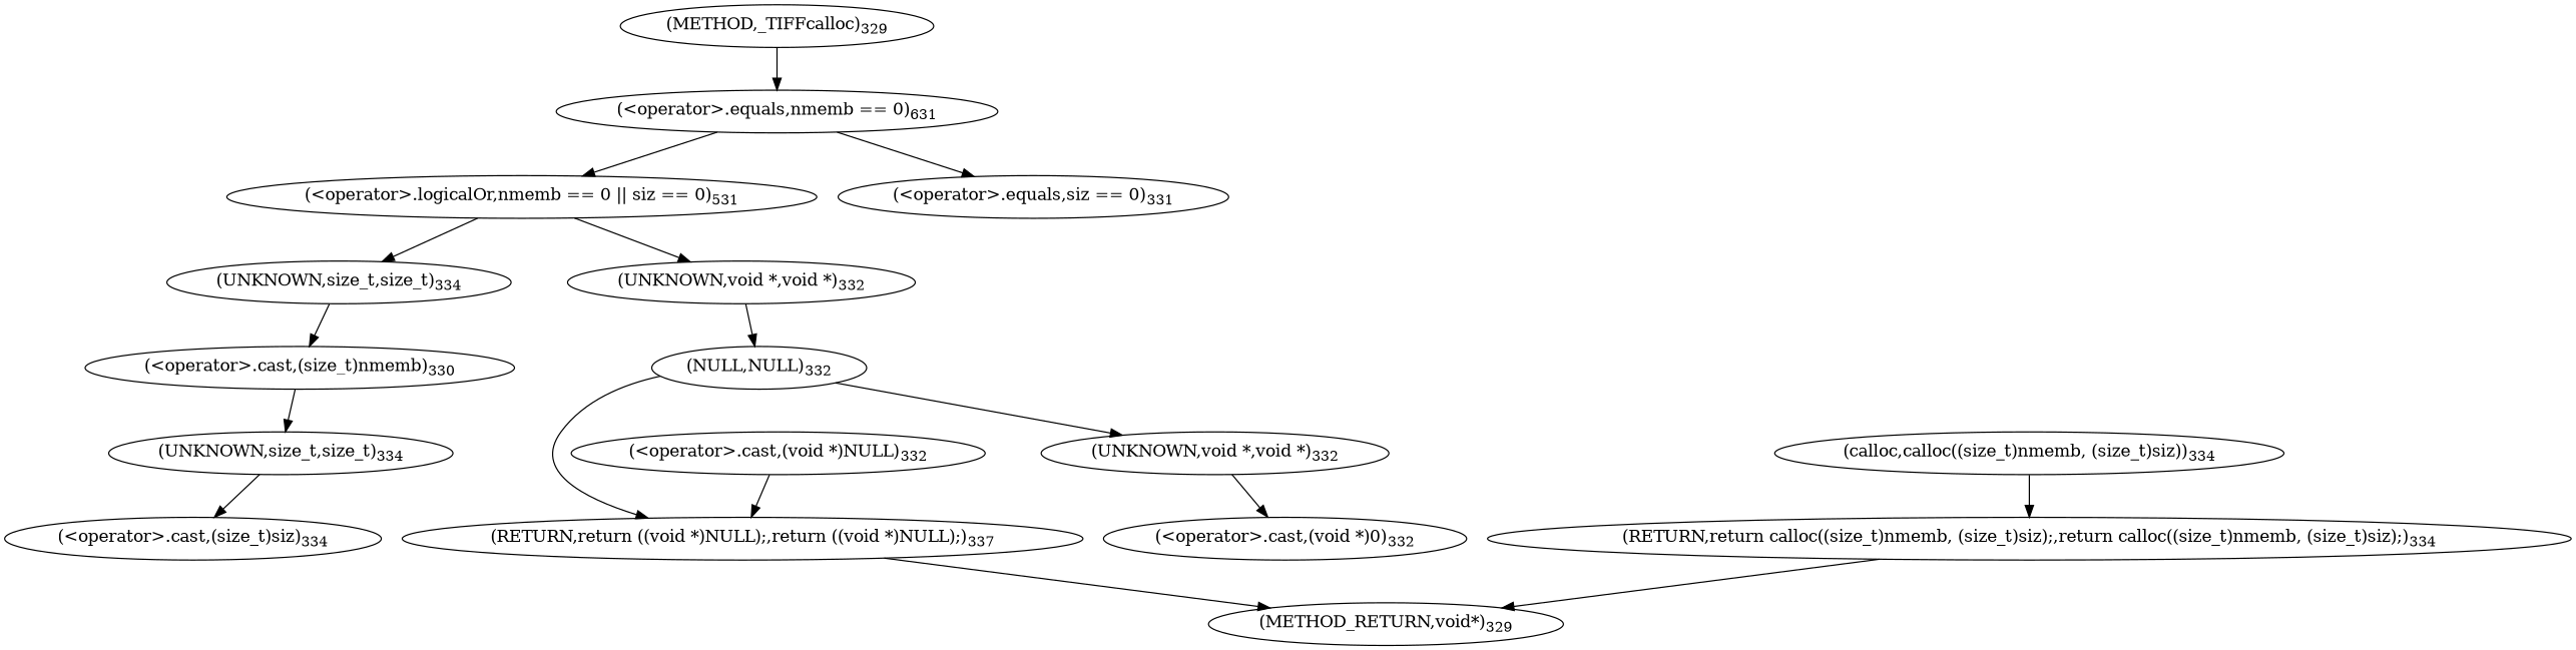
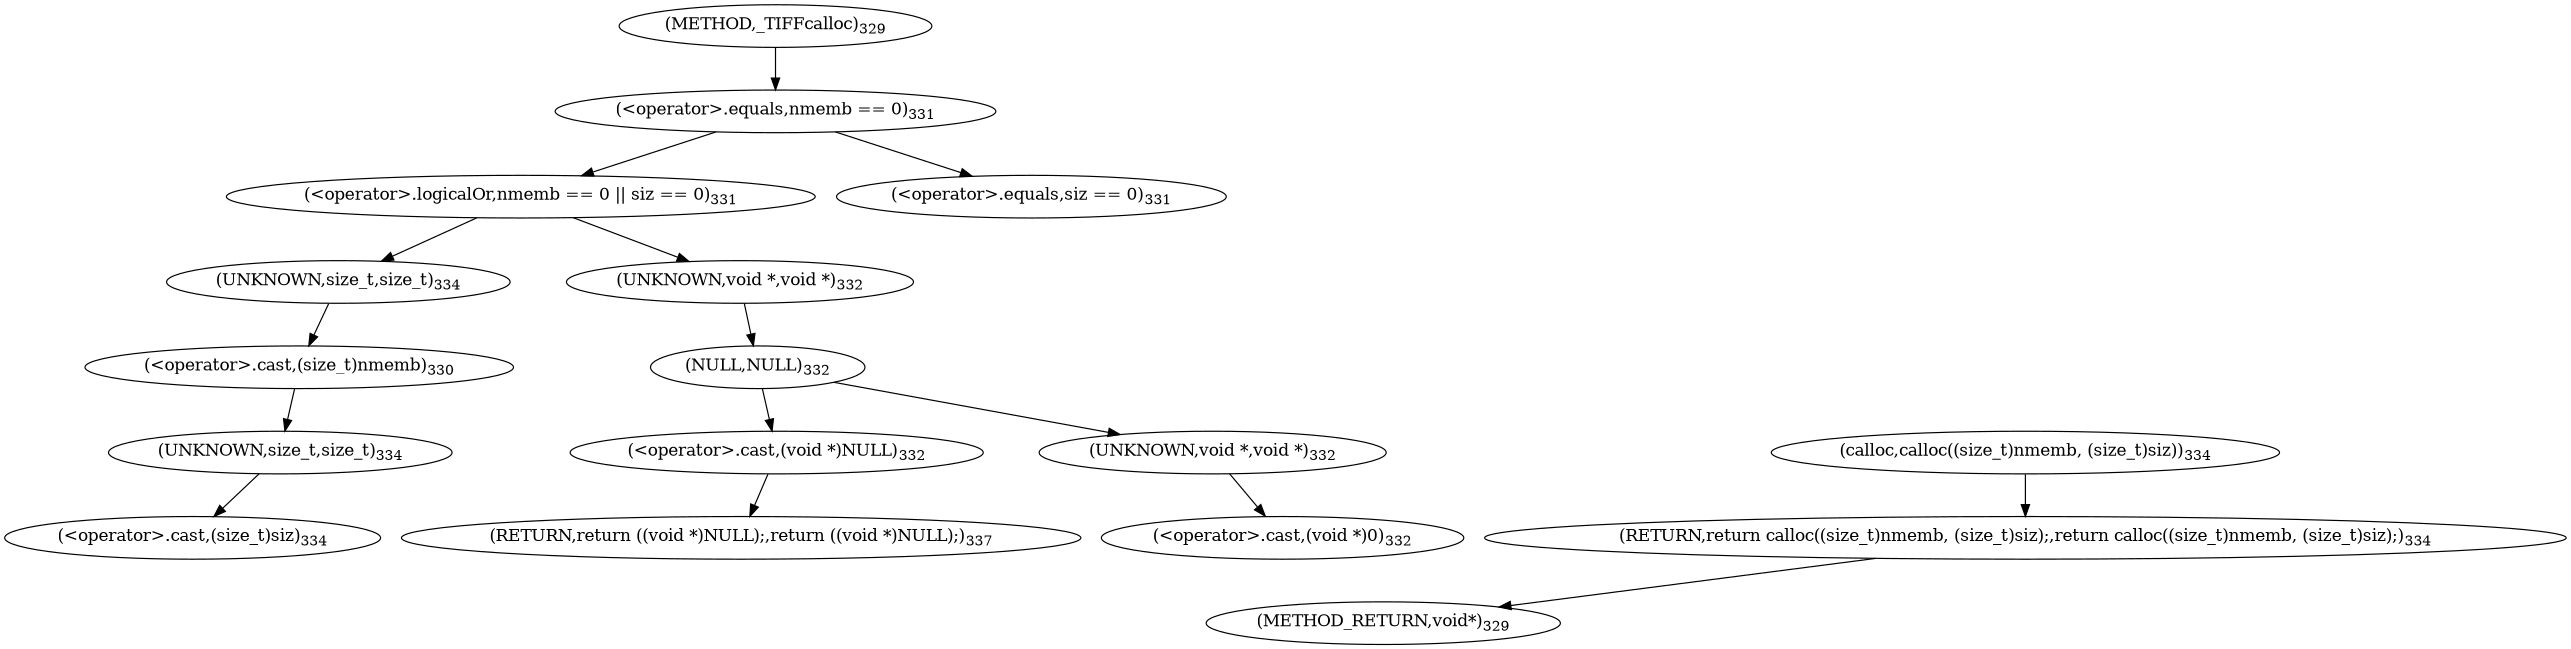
  digraph {
    n1 [label=<(RETURN,return calloc((size_t)nmemb, (size_t)siz);,return calloc((size_t)nmemb, (size_t)siz);)<SUB>334</SUB>>]
    n2 [label=<(METHOD_RETURN,void*)<SUB>329</SUB>>]
-   n3 [label=<(&lt;operator&gt;.logicalOr,nmemb == 0 || siz == 0)<SUB>531</SUB>>]
+   n3 [label=<(&lt;operator&gt;.logicalOr,nmemb == 0 || siz == 0)<SUB>331</SUB>>]
    n4 [label=<(UNKNOWN,size_t,size_t)<SUB>334</SUB>>]
    n5 [label=<(UNKNOWN,void *,void *)<SUB>332</SUB>>]
    n6 [label=<(&lt;operator&gt;.cast,(size_t)nmemb)<SUB>330</SUB>>]
    n7 [label=<(NULL,NULL)<SUB>332</SUB>>]
    n8 [label=<(calloc,calloc((size_t)nmemb, (size_t)siz))<SUB>334</SUB>>]
-   n9 [label=<(&lt;operator&gt;.equals,nmemb == 0)<SUB>631</SUB>>]
+   n9 [label=<(&lt;operator&gt;.equals,nmemb == 0)<SUB>331</SUB>>]
    n10 [label=<(&lt;operator&gt;.equals,siz == 0)<SUB>331</SUB>>]
    n11 [label=<(RETURN,return ((void *)NULL);,return ((void *)NULL);)<SUB>337</SUB>>]
    n12 [label=<(UNKNOWN,size_t,size_t)<SUB>334</SUB>>]
    n13 [label=<(&lt;operator&gt;.cast,(size_t)siz)<SUB>334</SUB>>]
    n14 [label=<(&lt;operator&gt;.cast,(void *)NULL)<SUB>332</SUB>>]
    n15 [label=<(UNKNOWN,void *,void *)<SUB>332</SUB>>]
    n16 [label=<(&lt;operator&gt;.cast,(void *)0)<SUB>332</SUB>>]
    n17 [label=<(METHOD,_TIFFcalloc)<SUB>329</SUB>>]
    n1 -> n2
    n3 -> n4
    n3 -> n5
    n4 -> n6
    n5 -> n7
    n6 -> n12
-   n7 -> n11
+   n7 -> n14
    n7 -> n15
    n8 -> n1
    n9 -> n3
    n9 -> n10
-   n11 -> n2
    n12 -> n13
    n14 -> n11
    n15 -> n16
    n17 -> n9
  }
